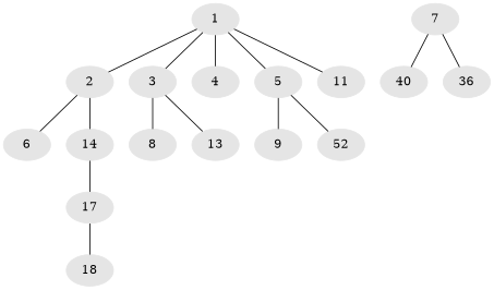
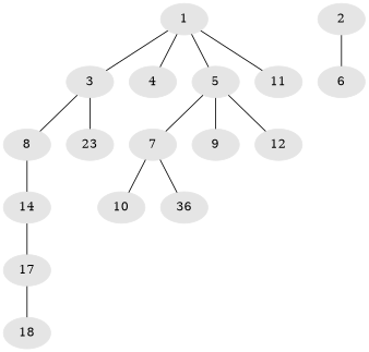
  graph {
    node [color=gray90 style=filled]
    edge [weight=1.0]
    1
    2
    3
    4
    5
    11
    6
    8
-   13
+   13 [label=23]
    7
    9
-   12 [label=52]
+   12
    14
-   10 [label=40]
+   10
    n15 [label=36]
    17
    18
-   1 -- 2
    1 -- 3
    1 -- 4
    1 -- 5
    1 -- 11
    2 -- 6
    3 -- 8
    3 -- 13
+   5 -- 7
    5 -- 9
    5 -- 12
-   2 -- 14 [weight=2.0]
+   8 -- 14 [weight=2.0]
    7 -- 10
    7 -- n15
    14 -- 17
    17 -- 18
  }
